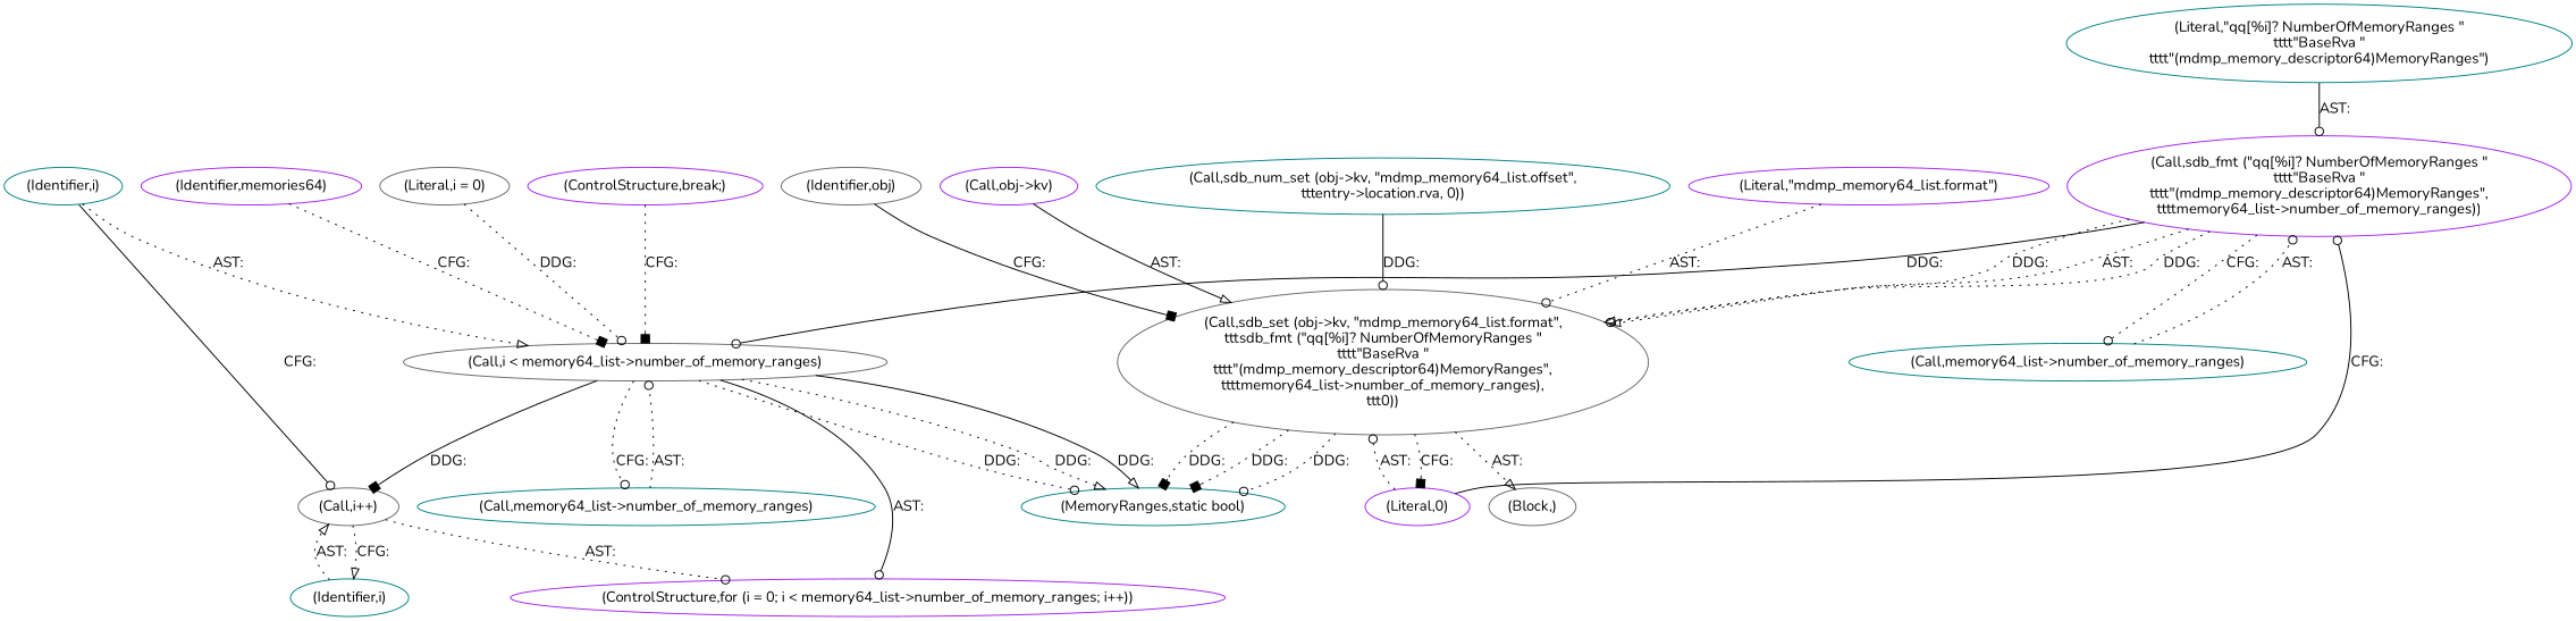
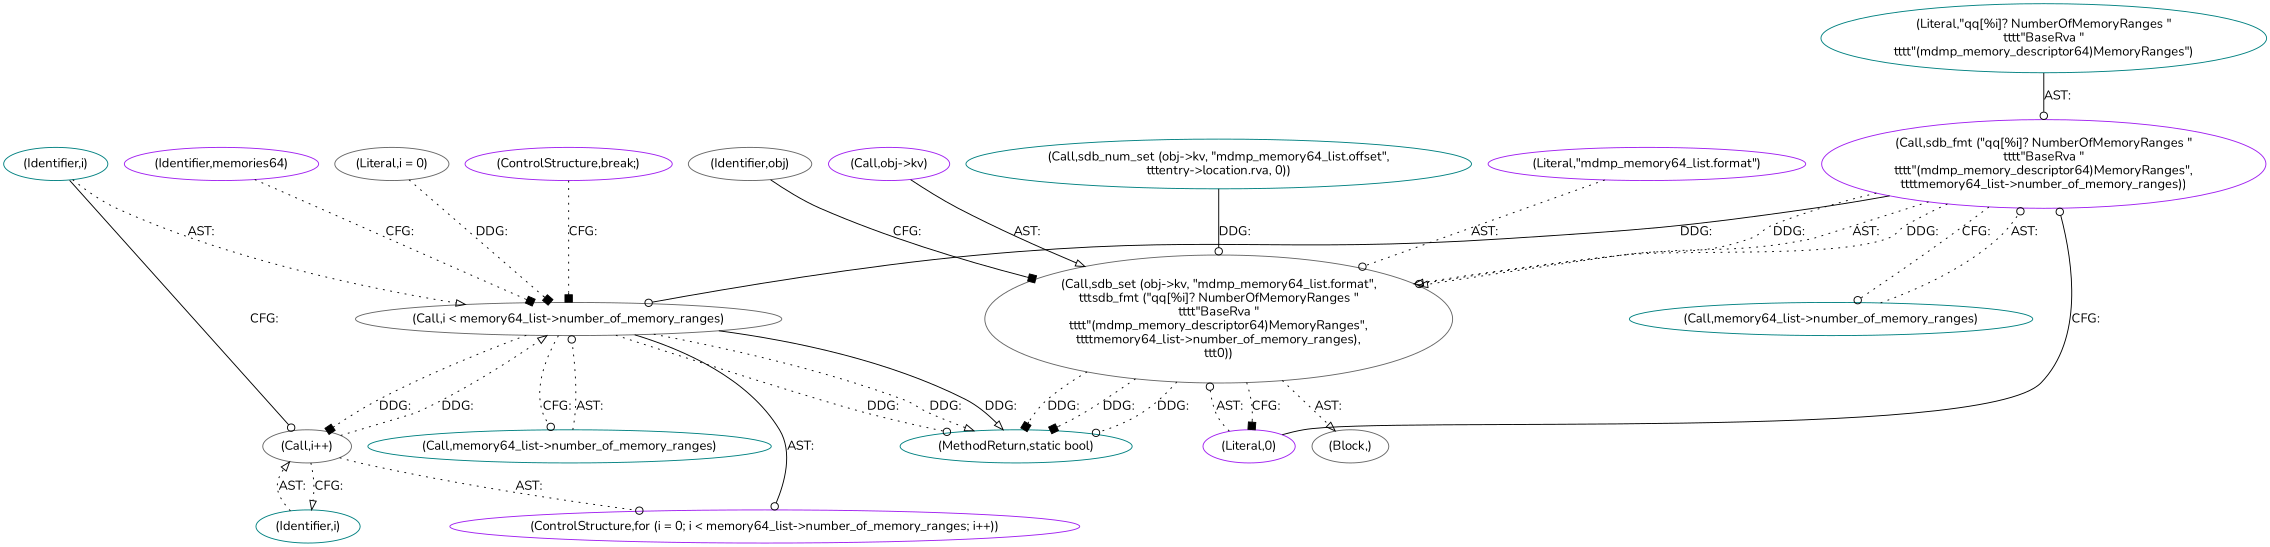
  digraph {
    fontname=Nunito
    node [color=purple fontname=Nunito]
    edge [arrowhead=odot fontname=Nunito style=dotted]
    n1 [label="(Call,sdb_fmt (\"qq[%i]? NumberOfMemoryRanges \"\n\t\t\t\t\"BaseRva \"\n\t\t\t\t\"(mdmp_memory_descriptor64)MemoryRanges\",\n\t\t\t\tmemory64_list->number_of_memory_ranges))"]
    n2 [color=gray40 label="(Call,sdb_set (obj->kv, \"mdmp_memory64_list.format\",\n\t\t\tsdb_fmt (\"qq[%i]? NumberOfMemoryRanges \"\n\t\t\t\t\"BaseRva \"\n\t\t\t\t\"(mdmp_memory_descriptor64)MemoryRanges\",\n\t\t\t\tmemory64_list->number_of_memory_ranges),\n\t\t\t0))"]
    n3 [color=gray40 label="(Call,i < memory64_list->number_of_memory_ranges)"]
    n4 [color=teal label="(Call,memory64_list->number_of_memory_ranges)"]
    n5 [label="(Literal,0)"]
-   n6 [color=teal label="(MemoryRanges,static bool)"]
+   n6 [color=teal label="(MethodReturn,static bool)"]
    n7 [color=gray40 label="(Block,)"]
    n8 [color=gray40 label="(Call,i++)"]
    n9 [color=teal label="(Call,memory64_list->number_of_memory_ranges)"]
    n10 [label="(ControlStructure,for (i = 0; i < memory64_list->number_of_memory_ranges; i++))"]
    n11 [color=teal label="(Identifier,i)"]
    n12 [color=gray40 label="(Identifier,obj)"]
    n13 [color=teal label="(Literal,\"qq[%i]? NumberOfMemoryRanges \"\n\t\t\t\t\"BaseRva \"\n\t\t\t\t\"(mdmp_memory_descriptor64)MemoryRanges\")"]
    n14 [label="(Call,obj->kv)"]
    n15 [color=teal label="(Call,sdb_num_set (obj->kv, \"mdmp_memory64_list.offset\",\n\t\t\tentry->location.rva, 0))"]
    n16 [label="(Literal,\"mdmp_memory64_list.format\")"]
    n17 [color=teal label="(Identifier,i)"]
    n18 [label="(Identifier,memories64)"]
    n19 [color=gray40 label="(Literal,i = 0)"]
    n20 [label="(ControlStructure,break;)"]
    n1 -> n2 [label="AST: "]
    n1 -> n2 [arrowhead=onormal label="DDG: "]
    n1 -> n2 [arrowhead=onormal label="DDG: "]
    n1 -> n3 [label="DDG: " style=solid]
    n1 -> n4 [label="CFG: "]
    n2 -> n5 [arrowhead=box label="CFG: "]
    n2 -> n6 [arrowhead=box label="DDG: "]
    n2 -> n6 [arrowhead=box label="DDG: "]
    n2 -> n6 [label="DDG: "]
    n2 -> n7 [arrowhead=onormal label="AST: "]
    n3 -> n6 [label="DDG: "]
    n3 -> n6 [arrowhead=onormal label="DDG: "]
    n3 -> n6 [arrowhead=onormal label="DDG: " style=solid]
-   n3 -> n8 [arrowhead=box label="DDG: " style=solid]
+   n3 -> n8 [arrowhead=box label="DDG: "]
    n3 -> n9 [label="CFG: "]
    n3 -> n10 [label="AST: " style=solid]
    n4 -> n1 [label="AST: "]
    n5 -> n1 [label="CFG: " style=solid]
    n5 -> n2 [label="AST: "]
+   n8 -> n3 [arrowhead=onormal label="DDG: "]
    n8 -> n10 [label="AST: "]
    n8 -> n11 [arrowhead=onormal label="CFG: "]
    n9 -> n3 [label="AST: "]
    n11 -> n8 [arrowhead=onormal label="AST: "]
    n12 -> n2 [arrowhead=box label="CFG: " style=solid]
    n13 -> n1 [label="AST: " style=solid]
    n14 -> n2 [arrowhead=onormal label="AST: " style=solid]
    n15 -> n2 [label="DDG: " style=solid]
    n16 -> n2 [label="AST: "]
    n17 -> n3 [arrowhead=onormal label="AST: "]
    n17 -> n8 [label="CFG: " style=solid]
    n18 -> n3 [arrowhead=box label="CFG: "]
-   n19 -> n3 [label="DDG: "]
+   n19 -> n3 [arrowhead=box label="DDG: "]
    n20 -> n3 [arrowhead=box label="CFG: "]
  }
